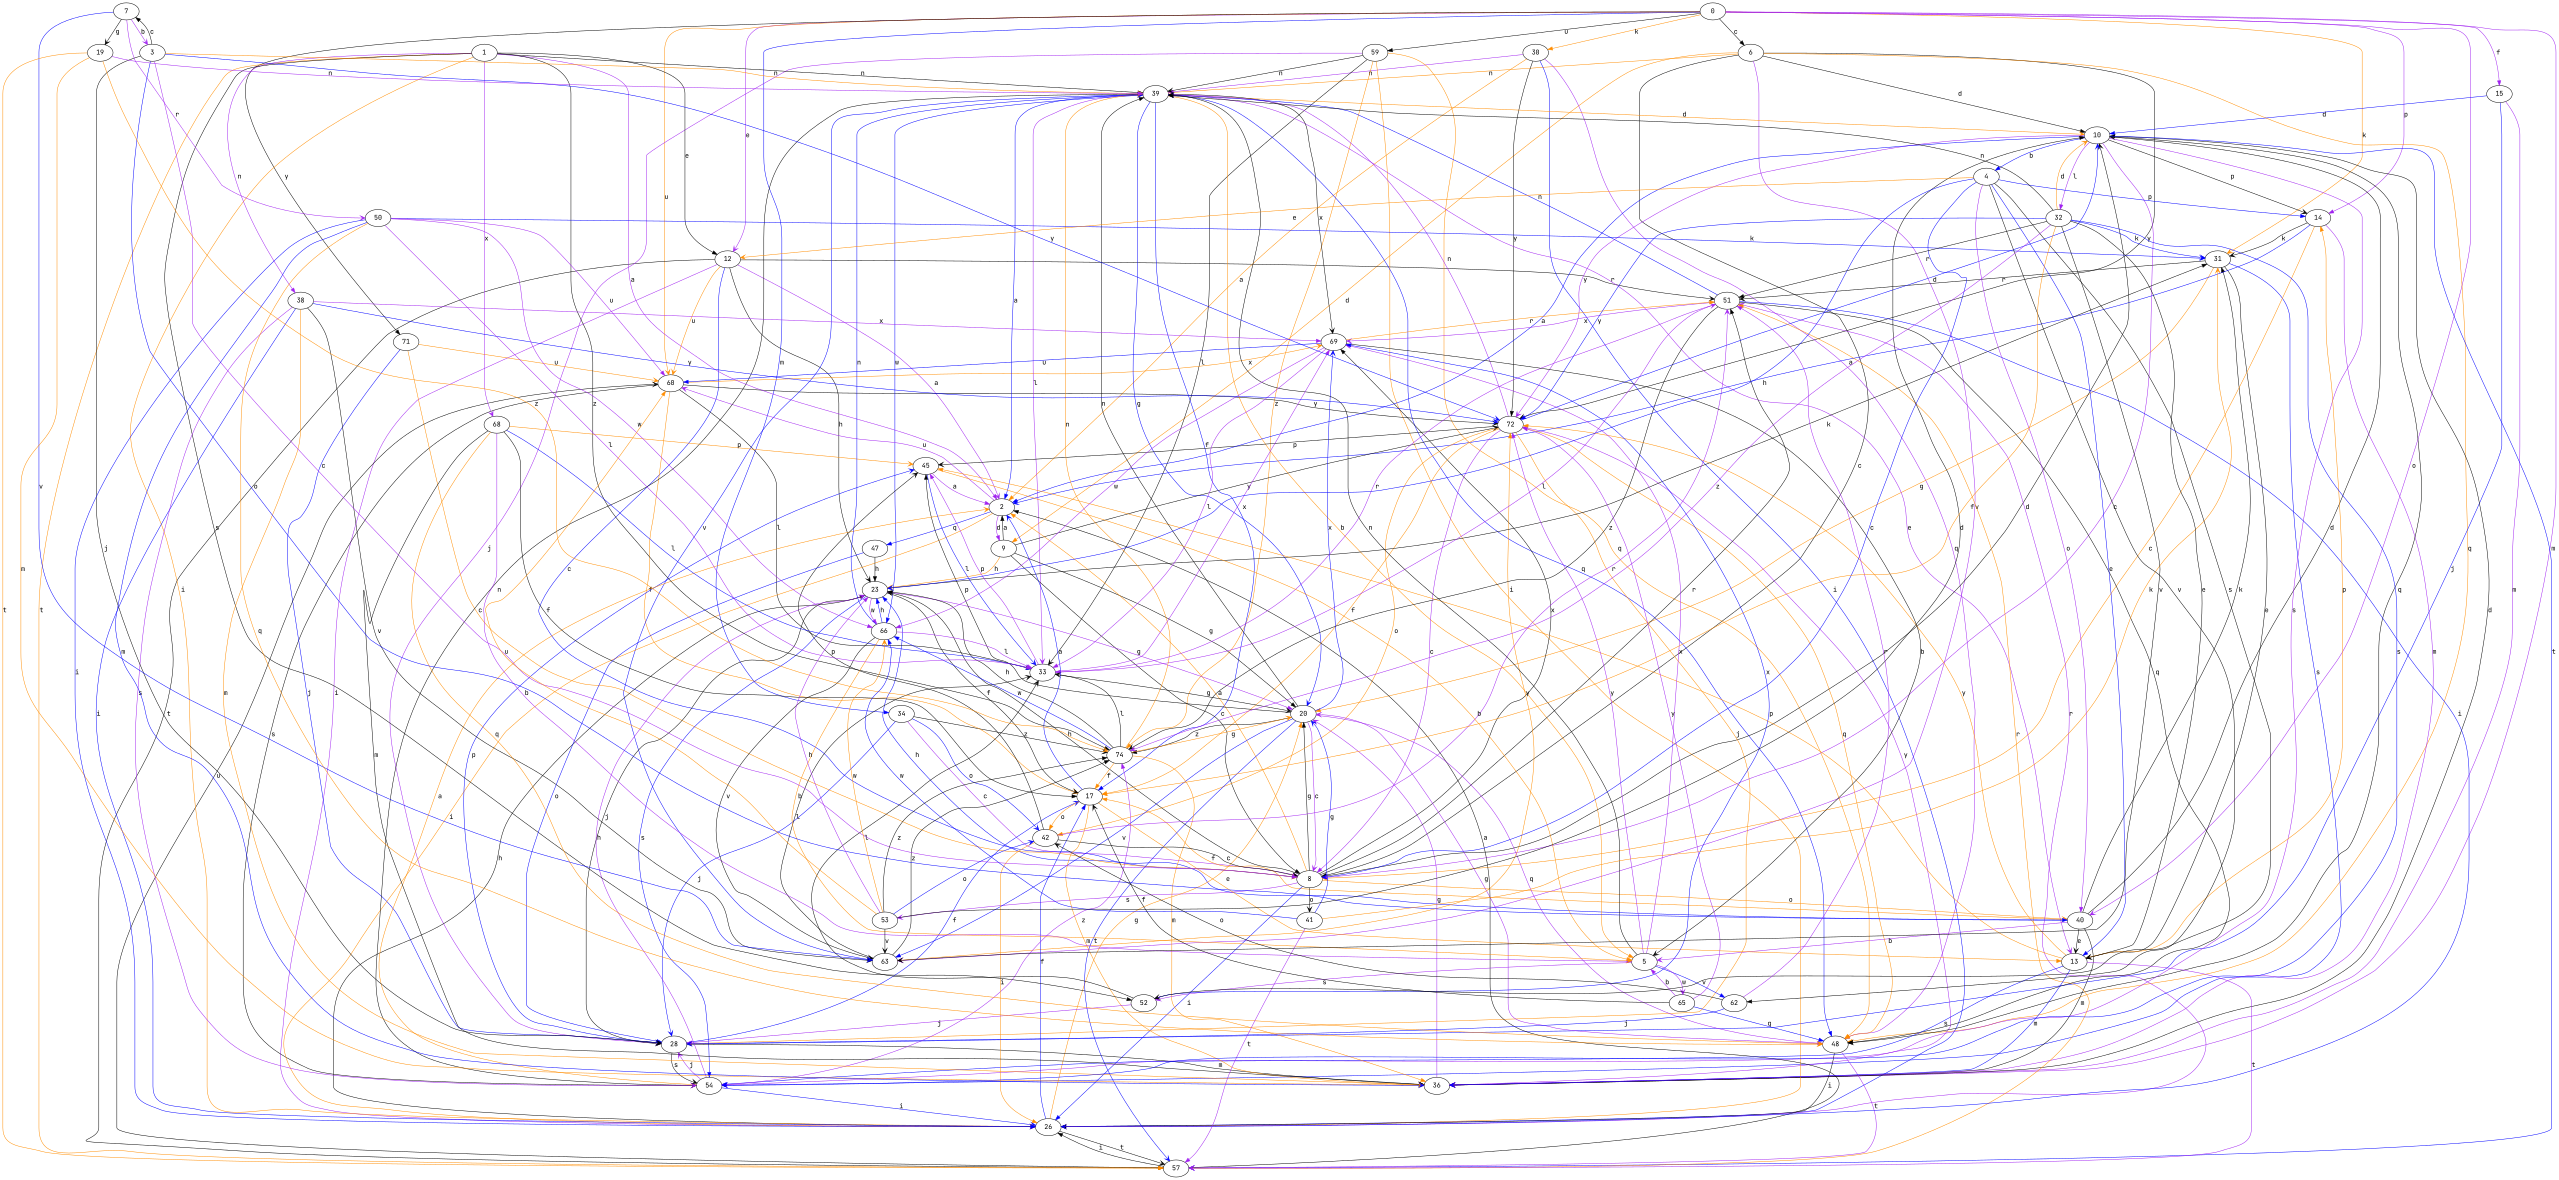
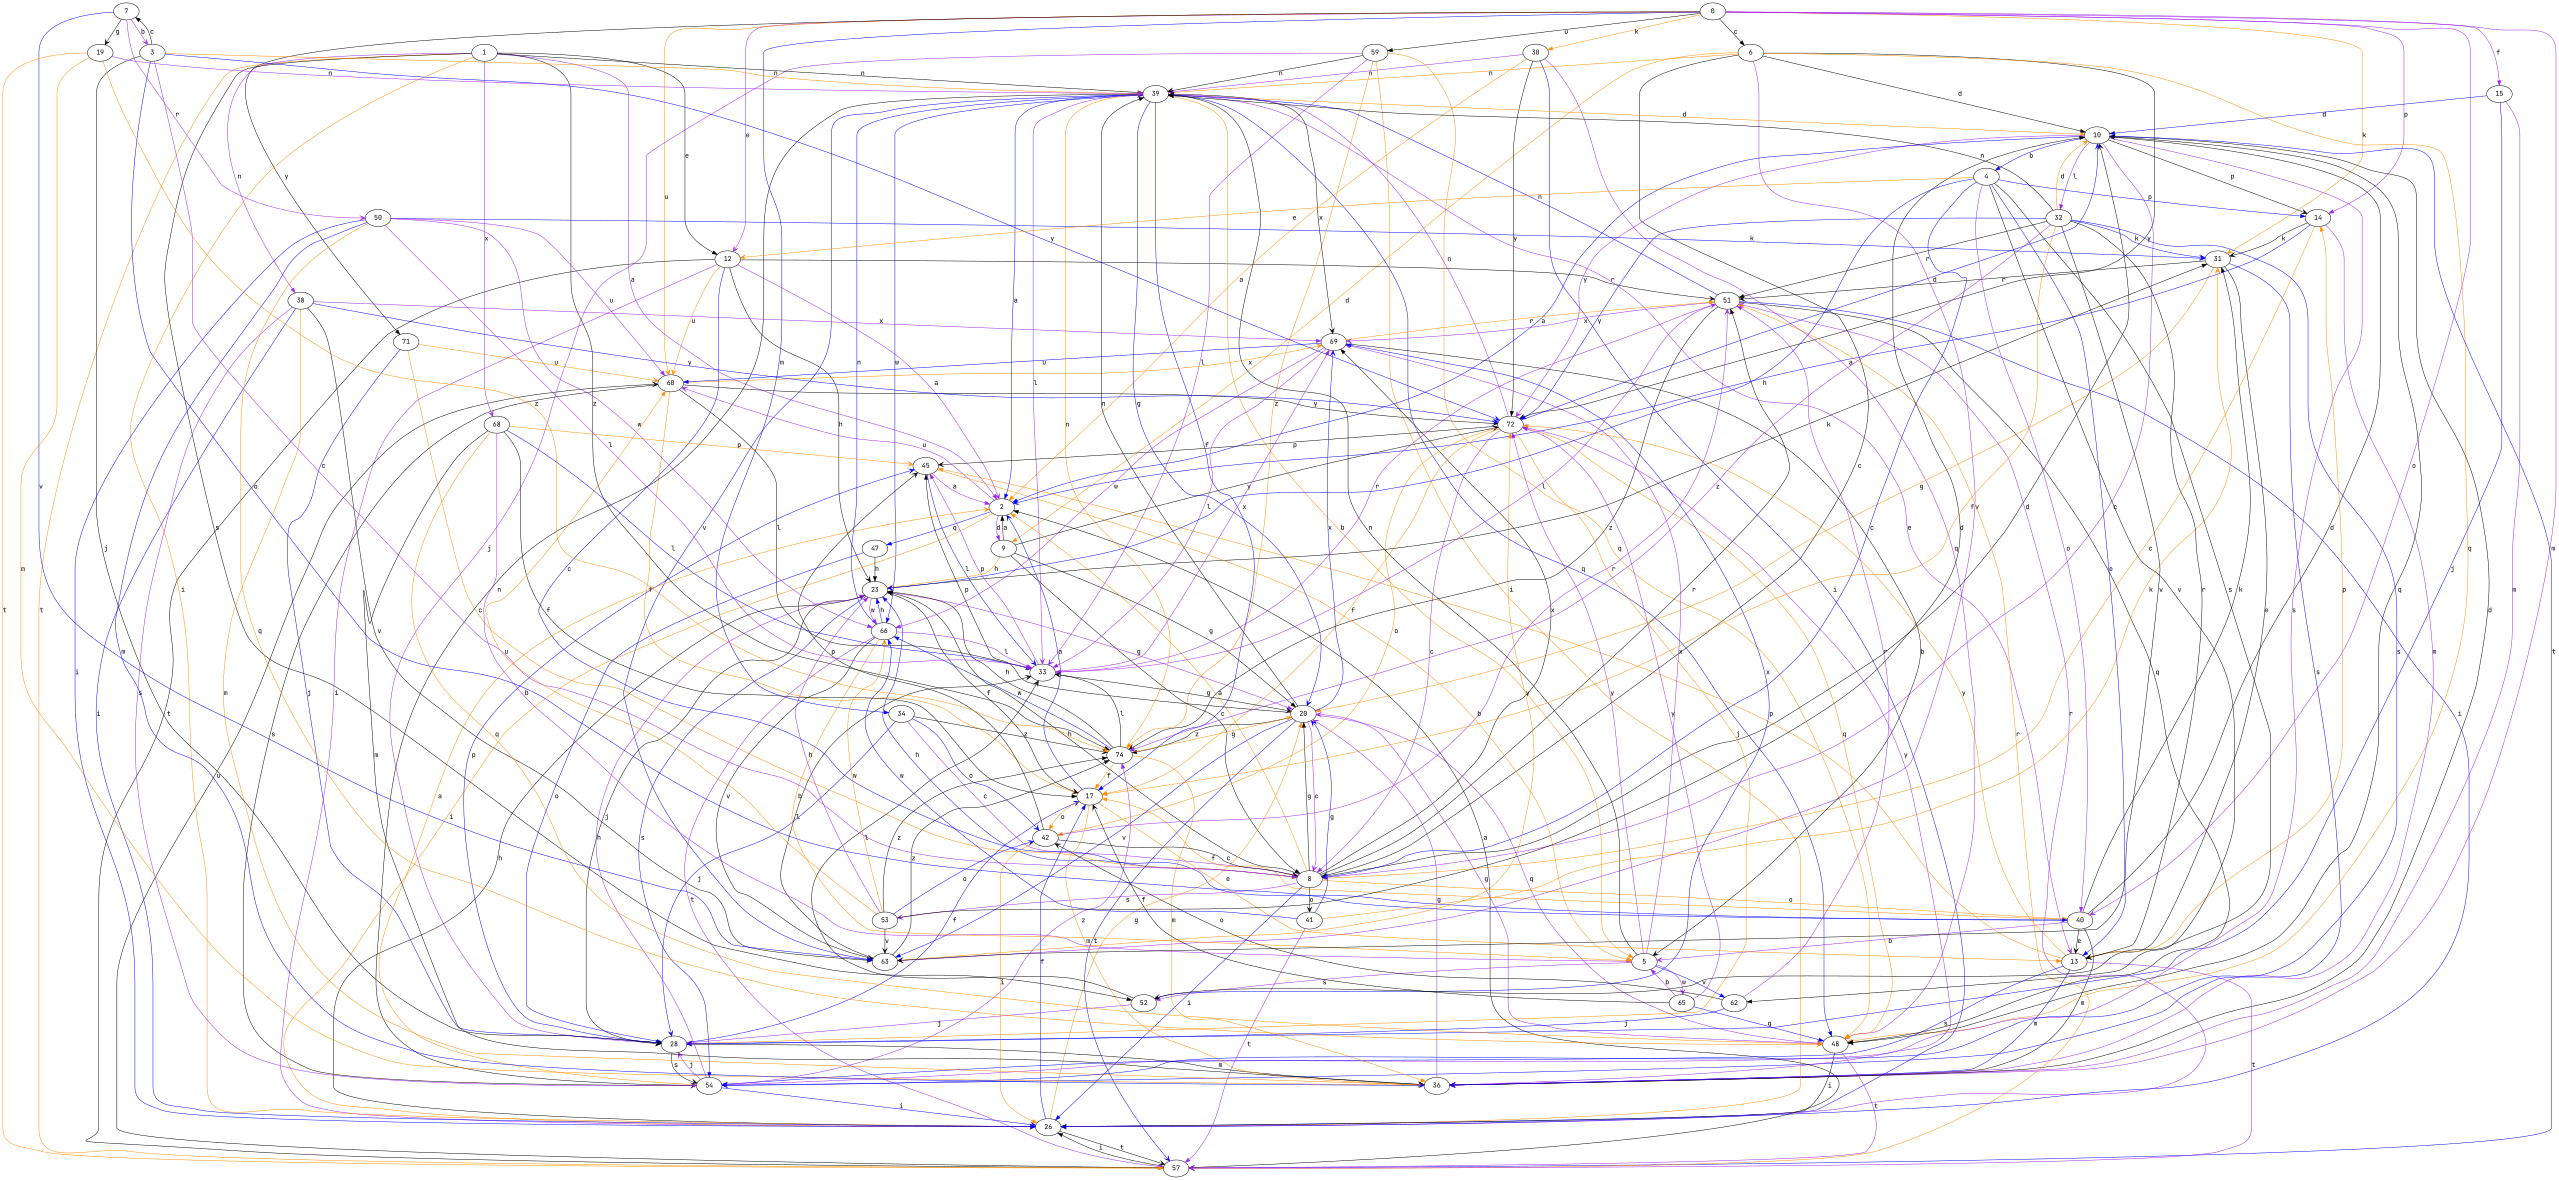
  strict digraph {
    fontname="JetBrains Mono"
    node [fontname="JetBrains Mono"]
    edge [arrowhead=normal color=black fontname="JetBrains Mono"]
    0
    6
    12
    15
    30
    31
    34
    36
    40
    n10 [label=14]
    59
    60
    71
    39
    9
    8
    72
    10
    48
    63
    2
    26
    57
    23
    51
    28
    13
    20
    54
    74
    42
    5
    17
    33
    69
    1
    38
    52
    68
    47
    66
    45
    3
    7
    19
    50
    41
    53
    4
    62
    65
    32
    0 -> 6 [label=c]
    0 -> 12 [arrowhead=vee color=purple label=e]
    0 -> 15 [color=purple label=f]
    0 -> 30 [color=darkorange label=k]
    0 -> 31 [arrowhead=vee color=darkorange label=k]
    0 -> 34 [color=blue label=m]
    0 -> 36 [arrowhead=vee color=purple label=m]
    0 -> 40 [arrowhead=vee color=purple label=o]
    0 -> n10 [color=purple label=p]
    0 -> 59 [label=u]
    0 -> 60 [arrowhead=vee color=darkorange label=u]
    0 -> 71 [label=y]
    6 -> 39 [color=darkorange label=n]
    6 -> 9 [color=darkorange label=d]
    6 -> 8 [label=c]
    6 -> 72 [arrowhead=vee label=y]
    6 -> 10 [label=d]
    6 -> 48 [color=darkorange label=q]
    6 -> 63 [arrowhead=vee color=purple label=v]
    12 -> 60 [arrowhead=vee color=darkorange label=u]
    12 -> 8 [color=blue label=c]
    12 -> 2 [arrowhead=vee color=purple label=a]
    12 -> 26 [arrowhead=vee color=purple label=i]
    12 -> 57 [label=t]
    12 -> 23 [arrowhead=vee label=h]
    12 -> 51 [arrowhead=vee label=r]
    15 -> 36 [color=purple label=m]
    15 -> 10 [color=blue label=d]
    15 -> 28 [color=blue label=j]
    30 -> 39 [color=purple label=n]
    30 -> 72 [label=y]
    30 -> 48 [color=purple label=q]
    30 -> 2 [color=darkorange label=a]
    30 -> 26 [color=blue label=i]
    31 -> 51 [arrowhead=vee label=r]
    31 -> 13 [arrowhead=vee label=e]
    31 -> 20 [color=darkorange label=g]
    31 -> 54 [arrowhead=vee color=blue label=s]
    34 -> 8 [color=purple label=c]
    34 -> 28 [arrowhead=vee color=blue label=j]
    34 -> 74 [arrowhead=vee label=z]
    34 -> 42 [arrowhead=vee color=blue label=o]
    36 -> 72 [arrowhead=vee color=purple label=y]
    36 -> 10 [label=d]
    36 -> 20 [arrowhead=vee color=purple label=g]
    40 -> 31 [label=k]
    40 -> 36 [arrowhead=vee label=m]
    40 -> 10 [arrowhead=vee label=d]
    40 -> 23 [color=blue label=h]
    40 -> 13 [arrowhead=vee label=e]
    40 -> 5 [arrowhead=vee color=purple label=b]
    40 -> 17 [color=darkorange label=f]
    n10 -> 31 [arrowhead=vee label=k]
    n10 -> 36 [arrowhead=vee color=purple label=m]
    n10 -> 8 [arrowhead=vee color=darkorange label=c]
    n10 -> 2 [arrowhead=vee color=blue label=a]
    59 -> 39 [arrowhead=vee label=n]
    59 -> 48 [color=darkorange label=q]
    59 -> 26 [arrowhead=vee color=darkorange label=i]
    59 -> 28 [arrowhead=vee color=purple label=j]
    59 -> 74 [color=darkorange label=z]
-   59 -> 33 [arrowhead=vee label=l]
+   59 -> 33 [arrowhead=vee color=purple label=l]
    60 -> 72 [arrowhead=vee label=y]
    60 -> 54 [arrowhead=vee label=s]
    60 -> 17 [arrowhead=vee color=darkorange label=f]
    60 -> 33 [label=l]
    60 -> 69 [arrowhead=vee color=darkorange label=x]
    71 -> 60 [arrowhead=vee color=darkorange label=u]
    71 -> 8 [arrowhead=vee color=darkorange label=c]
    71 -> 28 [arrowhead=vee color=blue label=j]
    39 -> 10 [arrowhead=vee color=darkorange label=d]
    39 -> 48 [color=blue label=q]
    39 -> 63 [color=blue label=v]
    39 -> 2 [color=blue label=a]
    39 -> 13 [arrowhead=vee color=purple label=e]
    39 -> 20 [arrowhead=vee color=blue label=g]
    39 -> 5 [color=darkorange label=b]
    39 -> 17 [color=blue label=f]
    39 -> 33 [arrowhead=vee color=purple label=l]
    39 -> 69 [arrowhead=vee label=x]
    39 -> 66 [color=blue label=w]
    9 -> 8 [label=c]
    9 -> 72 [arrowhead=vee label=y]
    9 -> 2 [label=a]
    9 -> 23 [arrowhead=vee color=darkorange label=h]
    9 -> 20 [label=g]
    8 -> 40 [arrowhead=vee color=darkorange label=o]
    8 -> 10 [arrowhead=vee label=d]
    8 -> 2 [color=darkorange label=a]
    8 -> 26 [color=blue label=i]
    8 -> 23 [arrowhead=vee label=h]
    8 -> 51 [label=r]
    8 -> 20 [label=g]
    8 -> 69 [label=x]
    8 -> 41 [arrowhead=vee label=o]
    8 -> 53 [arrowhead=vee color=purple label=s]
    72 -> 39 [color=purple label=n]
    72 -> 8 [color=purple label=c]
    72 -> 10 [arrowhead=vee color=blue label=d]
    72 -> 48 [color=darkorange label=q]
    72 -> 28 [color=darkorange label=j]
    72 -> 42 [color=darkorange label=o]
    72 -> 17 [arrowhead=vee color=darkorange label=f]
    72 -> 45 [arrowhead=vee label=p]
    10 -> n10 [arrowhead=vee label=p]
    10 -> 8 [color=purple label=c]
    10 -> 72 [arrowhead=vee color=purple label=y]
    10 -> 48 [arrowhead=vee label=q]
    10 -> 2 [color=blue label=a]
    10 -> 57 [arrowhead=vee color=blue label=t]
    10 -> 54 [color=purple label=s]
    10 -> 4 [color=blue label=b]
    10 -> 32 [color=purple label=l]
    48 -> 26 [label=i]
    48 -> 57 [arrowhead=vee color=purple label=t]
    48 -> 20 [arrowhead=vee color=purple label=g]
    63 -> 72 [color=darkorange label=y]
    63 -> 74 [label=z]
    63 -> 33 [arrowhead=vee label=l]
    2 -> 60 [arrowhead=vee color=purple label=u]
    2 -> 9 [color=purple label=d]
    2 -> 26 [color=darkorange label=i]
    2 -> 47 [color=blue label=q]
    26 -> 57 [arrowhead=vee label=t]
    26 -> 23 [label=h]
    26 -> 51 [arrowhead=vee color=purple label=r]
    26 -> 20 [color=darkorange label=g]
    26 -> 17 [color=blue label=f]
    57 -> 60 [arrowhead=vee label=u]
    57 -> 2 [label=a]
    57 -> 26 [label=i]
    57 -> 51 [color=darkorange label=r]
    23 -> 31 [label=k]
    23 -> 28 [arrowhead=vee label=j]
    23 -> 20 [color=purple label=g]
    23 -> 54 [color=blue label=s]
    23 -> 17 [arrowhead=vee label=f]
    23 -> 66 [color=purple label=w]
    51 -> 39 [arrowhead=vee color=blue label=n]
    51 -> 48 [label=q]
    51 -> 26 [arrowhead=vee color=blue label=i]
    51 -> 74 [arrowhead=vee label=z]
    51 -> 33 [color=purple label=l]
    51 -> 69 [arrowhead=vee color=purple label=x]
    28 -> 36 [arrowhead=vee label=m]
    28 -> 54 [arrowhead=vee label=s]
    28 -> 17 [arrowhead=vee color=blue label=f]
    28 -> 45 [arrowhead=vee color=blue label=p]
    13 -> 36 [arrowhead=vee color=blue label=m]
    13 -> n10 [color=darkorange label=p]
    13 -> 72 [color=darkorange label=y]
    13 -> 57 [arrowhead=vee color=purple label=t]
    13 -> 54 [color=blue label=s]
    13 -> 45 [color=darkorange label=p]
    20 -> 39 [label=n]
    20 -> 8 [arrowhead=vee color=purple label=c]
    20 -> 48 [color=purple label=q]
    20 -> 63 [color=blue label=v]
    20 -> 57 [arrowhead=vee color=blue label=t]
    20 -> 74 [label=z]
    20 -> 69 [arrowhead=vee color=blue label=x]
    20 -> 45 [label=p]
    54 -> 39 [label=n]
    54 -> 2 [arrowhead=vee color=darkorange label=a]
    54 -> 26 [arrowhead=vee color=blue label=i]
    54 -> 23 [arrowhead=vee color=purple label=h]
    54 -> 28 [arrowhead=vee color=purple label=j]
    54 -> 74 [color=purple label=z]
    74 -> 36 [color=darkorange label=m]
    74 -> 39 [arrowhead=vee color=darkorange label=n]
    74 -> 23 [label=h]
    74 -> 20 [arrowhead=vee color=darkorange label=g]
    74 -> 17 [color=darkorange label=f]
    74 -> 33 [arrowhead=vee label=l]
    74 -> 66 [color=blue label=w]
    42 -> 8 [arrowhead=vee label=c]
    42 -> 26 [color=darkorange label=i]
    42 -> 51 [arrowhead=vee color=purple label=r]
    42 -> 45 [arrowhead=vee label=p]
    5 -> 39 [arrowhead=vee label=n]
    5 -> 72 [color=purple label=y]
    5 -> 69 [arrowhead=vee color=purple label=x]
    5 -> 52 [arrowhead=vee color=purple label=s]
    5 -> 62 [color=blue label=v]
    5 -> 65 [arrowhead=vee color=purple label=w]
    17 -> 36 [arrowhead=vee color=darkorange label=m]
    17 -> 2 [arrowhead=vee color=blue label=a]
    17 -> 13 [color=darkorange label=e]
    17 -> 42 [color=darkorange label=o]
    33 -> 51 [arrowhead=vee color=purple label=r]
    33 -> 20 [arrowhead=vee label=g]
    33 -> 69 [color=purple label=x]
    33 -> 45 [color=purple label=p]
    69 -> 60 [color=blue label=u]
    69 -> 51 [color=darkorange label=r]
    69 -> 5 [arrowhead=vee label=b]
    69 -> 33 [color=purple label=l]
    69 -> 66 [color=purple label=w]
    1 -> 12 [label=e]
    1 -> 39 [label=n]
    1 -> 2 [color=purple label=a]
    1 -> 26 [arrowhead=vee color=darkorange label=i]
    1 -> 57 [color=darkorange label=t]
    1 -> 74 [label=z]
    1 -> 38 [color=purple label=n]
    1 -> 52 [label=s]
    1 -> 68 [arrowhead=vee color=purple label=x]
    38 -> 36 [color=darkorange label=m]
    38 -> 72 [arrowhead=vee color=blue label=y]
    38 -> 63 [arrowhead=vee label=v]
    38 -> 26 [arrowhead=vee color=blue label=i]
    38 -> 54 [arrowhead=vee color=purple label=s]
    38 -> 69 [color=purple label=x]
    52 -> 28 [color=purple label=j]
    52 -> 33 [arrowhead=vee label=l]
    52 -> 69 [color=blue label=x]
    68 -> 36 [arrowhead=vee label=m]
    68 -> 48 [arrowhead=vee color=darkorange label=q]
    68 -> 5 [color=purple label=b]
    68 -> 17 [label=f]
    68 -> 33 [arrowhead=vee color=blue label=l]
    68 -> 45 [arrowhead=vee color=darkorange label=p]
    47 -> 23 [label=h]
    47 -> 28 [color=blue label=o]
    66 -> 39 [arrowhead=vee color=blue label=n]
    66 -> 63 [arrowhead=vee label=v]
+   66 -> 57 [arrowhead=vee color=purple label=t]
    66 -> 23 [color=blue label=h]
    66 -> 5 [arrowhead=vee color=darkorange label=b]
    66 -> 33 [color=purple label=l]
    45 -> 2 [color=purple label=a]
    45 -> 5 [color=darkorange label=b]
    45 -> 33 [arrowhead=vee color=blue label=l]
    3 -> 40 [color=blue label=o]
    3 -> 39 [arrowhead=vee color=darkorange label=n]
    3 -> 8 [color=purple label=c]
    3 -> 72 [arrowhead=vee color=blue label=y]
    3 -> 28 [arrowhead=vee label=j]
    3 -> 7 [label=c]
    7 -> 63 [arrowhead=vee color=blue label=v]
    7 -> 3 [arrowhead=vee color=purple label=b]
    7 -> 19 [arrowhead=vee label=g]
    7 -> 50 [arrowhead=vee color=purple label=r]
    19 -> 36 [color=darkorange label=m]
    19 -> 39 [color=purple label=n]
    19 -> 57 [color=darkorange label=t]
    19 -> 74 [arrowhead=vee color=darkorange label=z]
    50 -> 31 [arrowhead=vee color=blue label=k]
    50 -> 36 [arrowhead=vee color=blue label=m]
    50 -> 60 [color=purple label=u]
    50 -> 48 [arrowhead=vee color=darkorange label=q]
    50 -> 26 [color=blue label=i]
    50 -> 33 [color=purple label=l]
    50 -> 66 [color=purple label=w]
    41 -> 31 [arrowhead=vee color=darkorange label=k]
    41 -> 57 [color=purple label=t]
    41 -> 20 [arrowhead=vee color=blue label=g]
    41 -> 66 [color=blue label=w]
    53 -> 60 [color=darkorange label=u]
    53 -> 10 [label=d]
    53 -> 63 [arrowhead=vee label=v]
    53 -> 23 [color=purple label=h]
    53 -> 74 [label=z]
    53 -> 42 [arrowhead=vee color=blue label=o]
    53 -> 66 [arrowhead=vee color=darkorange label=w]
    4 -> 12 [arrowhead=vee color=darkorange label=e]
    4 -> 40 [color=purple label=o]
    4 -> n10 [color=blue label=p]
    4 -> 8 [arrowhead=vee color=blue label=c]
    4 -> 23 [arrowhead=vee color=blue label=h]
    4 -> 13 [color=blue label=e]
    4 -> 52 [arrowhead=vee label=s]
    4 -> 62 [label=v]
    62 -> 51 [color=purple label=r]
    62 -> 28 [arrowhead=vee color=blue label=j]
    62 -> 42 [arrowhead=vee label=o]
    65 -> 72 [color=purple label=y]
    65 -> 48 [color=blue label=q]
    65 -> 5 [color=purple label=b]
    65 -> 17 [arrowhead=vee label=f]
    32 -> 31 [arrowhead=vee color=blue label=k]
    32 -> 39 [label=n]
    32 -> 72 [color=blue label=y]
    32 -> 10 [arrowhead=vee color=darkorange label=d]
    32 -> 63 [arrowhead=vee label=v]
    32 -> 51 [label=r]
-   32 -> 13 [arrowhead=vee label=e]
+   32 -> 13 [arrowhead=vee label=r]
    32 -> 54 [arrowhead=vee color=blue label=s]
    32 -> 74 [arrowhead=vee color=purple label=z]
    32 -> 17 [color=darkorange label=f]
  }
